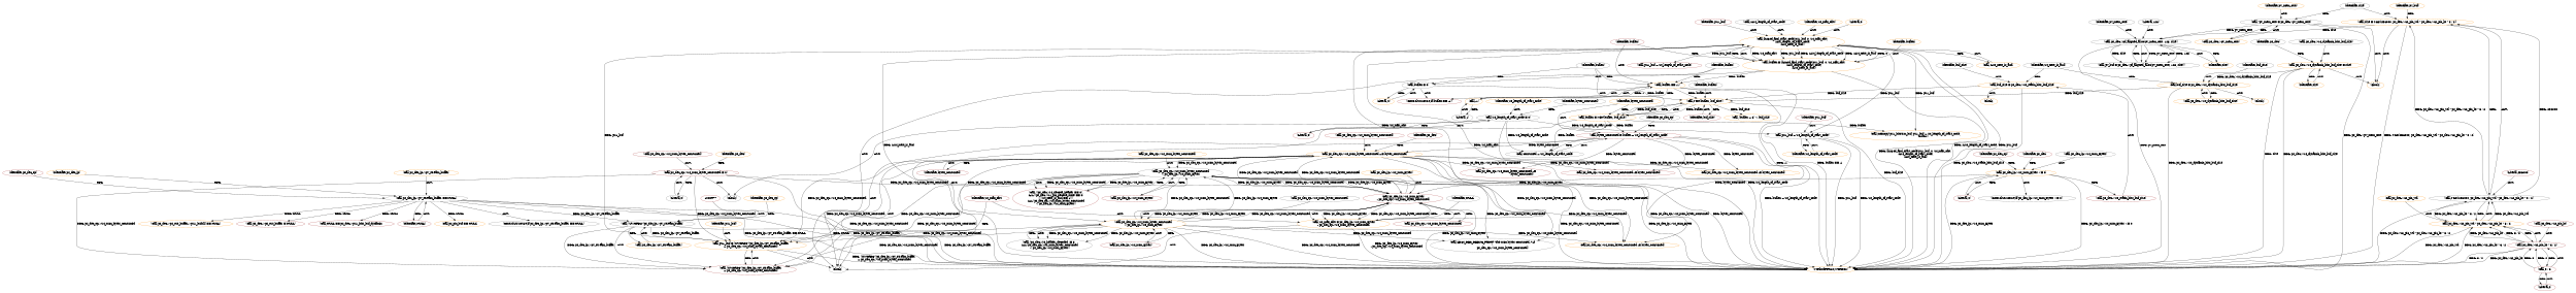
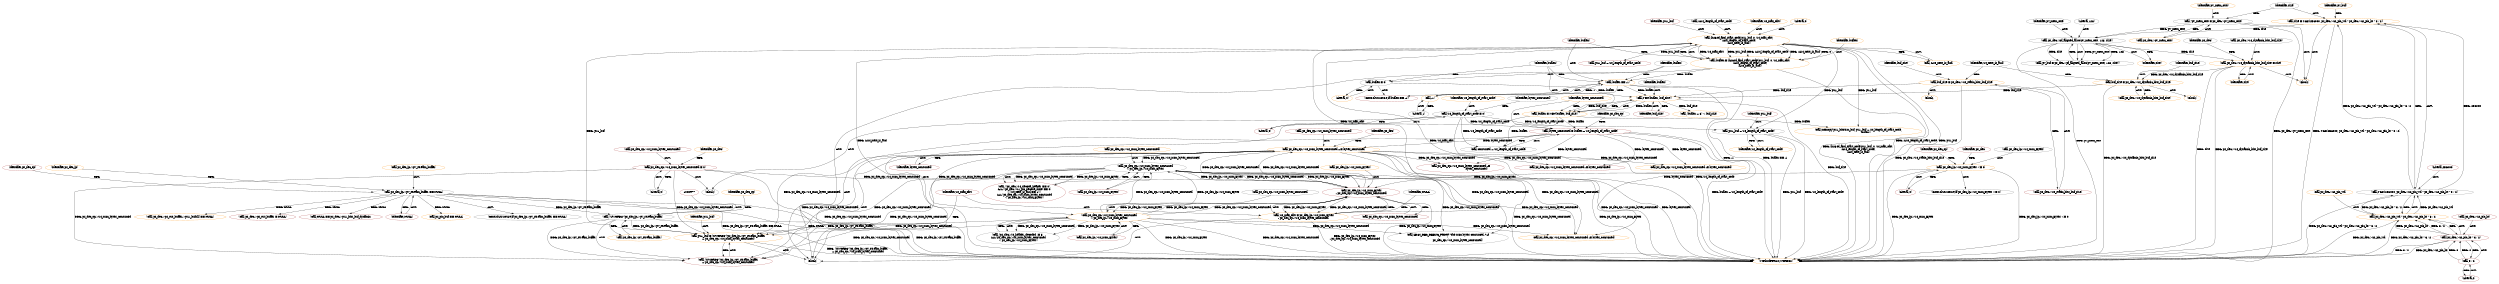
  digraph {
    node [color=darkorange]
    n1 [color=gray40 label="(Call,pu1_buf + u4_length_of_start_code)"]
    n2 [label="(Identifier,u4_length_of_start_code)"]
    n3 [label="(MethodReturn,WORD32)"]
    n4 [label="(Call,ih264d_find_start_code(pu1_buf, 0, u4_max_ofst,\n &u4_length_of_start_code,\n &u4_next_is_aud))"]
    n5 [label="(Call,buflen = ih264d_find_start_code(pu1_buf, 0, u4_max_ofst,\n &u4_length_of_start_code,\n &u4_next_is_aud))"]
    n6 [label="(Call,memcpy(pu1_bitstrm_buf, pu1_buf + u4_length_of_start_code,\n                   buflen))"]
    n7 [label="(Call,&u4_next_is_aud)"]
    n8 [color=brown label="(Call,pu1_buf + u4_length_of_start_code)"]
    n9 [color=gray40 label="(Block,)"]
    n10 [label="(Call,buflen == -1)"]
    n11 [label="(Call,pu1_buf = (UWORD8*)ps_dec_ip->pv_stream_buffer\n + ps_dec_op->u4_num_bytes_consumed)"]
    n12 [color=brown label="(Call,(UWORD8*)ps_dec_ip->pv_stream_buffer\n + ps_dec_op->u4_num_bytes_consumed)"]
    n13 [color=gray40 label="(Call,(UWORD8*)ps_dec_ip->pv_stream_buffer)"]
    n14 [label="(Call,ps_dec_ip->pv_stream_buffer)"]
    n15 [color=gray40 label="(Call,ps_dec_ip->pv_stream_buffer == NULL)"]
    n16 [color=brown label="(Call,NULL == ps_dec->pu1_bits_buf_dynamic)"]
    n17 [label="(Call,ps_pic_buf == NULL)"]
    n18 [color=gray40 label="(ControlStructure,if(ps_dec_ip->pv_stream_buffer == NULL))"]
    n19 [color=brown label="(Identifier,NULL)"]
    n20 [label="(Call,ps_dec->ps_out_buffer->pu1_bufs[i] == NULL)"]
    n21 [color=brown label="(Call,ps_dec->ps_out_buffer = NULL)"]
    n22 [color=gray40 label="(Call,ps_dec_op->u4_num_bytes_consumed\n < ps_dec_ip->u4_num_Bytes)"]
    n23 [color=brown label="(Call,ps_dec_ip->u4_num_Bytes\n - ps_dec_op->u4_num_bytes_consumed)"]
    n24 [label="(Call,ps_dec_op->u4_num_bytes_consumed -= bytes_consumed)"]
    n25 [color=brown label="(Call,((ps_dec->i4_decode_header == 0)\n && ((ps_dec->u1_pic_decode_done == 0)\n || (u4_next_is_aud == 1)))\n && (ps_dec_op->u4_num_bytes_consumed\n < ps_dec_ip->u4_num_Bytes))"]
    n26 [color=gray40 label="(Call,H264_DEC_DEBUG_PRINT(\"The num bytes consumed: %d\n\",\n                         ps_dec_op->u4_num_bytes_consumed))"]
    n27 [color=brown label="(Call,ps_dec_ip->u4_num_Bytes)"]
    n28 [label="(Call,ps_dec_op->u4_num_bytes_consumed += bytes_consumed)"]
    n29 [label="(Call,ps_dec_op->u4_num_bytes_consumed\n < ps_dec_ip->u4_num_Bytes)"]
    n30 [label="(Call,u4_max_ofst = ps_dec_ip->u4_num_Bytes\n - ps_dec_op->u4_num_bytes_consumed)"]
    n31 [color=brown label="(Call,ps_dec_op->u4_num_bytes_consumed)"]
    n32 [label="(Call,ps_dec_op->u4_num_bytes_consumed -= bytes_consumed)"]
    n33 [color=brown label="(Call,ps_dec_op->u4_num_bytes_consumed -=\n                                        bytes_consumed)"]
    n34 [color=brown label="(Identifier,bytes_consumed)"]
    n35 [color=brown label="(Call,ps_dec_op->u4_num_bytes_consumed -= bytes_consumed)"]
    n36 [color=gray40 label="(Call,(ps_dec->i4_header_decoded != 3)\n && (ps_dec_op->u4_num_bytes_consumed\n < ps_dec_ip->u4_num_Bytes))"]
    n37 [color=brown label="(Call,ps_dec_ip->u4_num_Bytes)"]
    n38 [color=brown label="(Call,bytes_consumed = buflen + u4_length_of_start_code)"]
    n39 [color=gray40 label="(Call,consumed + u4_length_of_start_code)"]
    n40 [label="(Call,buflen = MIN(buflen, buf_size))"]
    n41 [label="(Call,MIN(buflen, buf_size))"]
    n42 [label="(Call,(buflen + 8) < buf_size)"]
    n43 [color=brown label="(Identifier,buf_size)"]
    n44 [label="(Call,-1)"]
    n45 [color=brown label="(ControlStructure,if(buflen == -1))"]
    n46 [color=gray40 label="(Literal,1)"]
    n47 [color=gray40 label="(Call,buflen = 0)"]
    n48 [label="(Literal,0)"]
    n49 [label="(Call,buf_size = ps_dec->u4_dynamic_bits_buf_size)"]
    n50 [label="(Block,)"]
    n51 [label="(Call,ps_dec->u4_dynamic_bits_buf_size)"]
    n52 [label="(Call,ps_dec->u4_dynamic_bits_buf_size = size)"]
    n53 [label="(Identifier,size)"]
    n54 [label="(Block,)"]
    n55 [color=gray40 label="(Call,ps_dec->pf_aligned_alloc(pv_mem_ctxt, 128, size))"]
    n56 [label="(Identifier,size)"]
    n57 [color=gray40 label="(Call,pv_buf = ps_dec->pf_aligned_alloc(pv_mem_ctxt, 128, size))"]
    n58 [color=gray40 label="(Call,*pv_mem_ctxt = ps_dec->pv_mem_ctxt)"]
    n59 [label="(Call,ps_dec->pv_mem_ctxt)"]
    n60 [label="(Call,size = MAX(256000, ps_dec->u2_pic_wd * ps_dec->u2_pic_ht * 3 / 2))"]
    n61 [color=gray40 label="(Call,MAX(256000, ps_dec->u2_pic_wd * ps_dec->u2_pic_ht * 3 / 2))"]
    n62 [label="(Call,ps_dec->u2_pic_wd * ps_dec->u2_pic_ht * 3 / 2)"]
    n63 [color=brown label="(Call,ps_dec->u2_pic_ht * 3 / 2)"]
    n64 [color=brown label="(Call,3 / 2)"]
    n65 [color=brown label="(Literal,2)"]
    n66 [label="(Call,buf_size = ps_dec->u4_static_bits_buf_size)"]
    n67 [label="(Block,)"]
    n68 [color=brown label="(Call,ps_dec->u4_static_bits_buf_size)"]
    n69 [color=gray40 label="(Call,u4_length_of_start_code = 0)"]
    n70 [color=brown label="(Literal,0)"]
    n71 [color=gray40 label="(Block,)"]
    n72 [label="(Call,ps_dec_ip->u4_num_Bytes <= 0)"]
    n73 [color=gray40 label="(ControlStructure,if(ps_dec_ip->u4_num_Bytes <= 0))"]
    n74 [color=brown label="(Literal,0)"]
    n75 [color=brown label="(Call,ps_dec_op->u4_num_bytes_consumed = 0)"]
    n76 [color=gray40 label="(Literal,0)"]
    n77 [color=gray40 label="(Identifier,buf_size)"]
    n78 [color=brown label="(Literal,256000)"]
    n79 [label="(Identifier,ps_dec)"]
    n80 [color=gray40 label="(Identifier,buflen)"]
    n81 [label="(Identifier,pv_mem_ctxt)"]
    n82 [color=gray40 label="(Identifier,ps_dec)"]
    n83 [label="(Identifier,u4_max_ofst)"]
    n84 [color=gray40 label="(Call,ps_dec_ip->u4_num_Bytes)"]
    n85 [label="(Literal,0)"]
    n86 [color=gray40 label="(Identifier,buflen)"]
    n87 [color=brown label="(Identifier,ps_dec_op)"]
    n88 [color=brown label="(Identifier,ps_dec)"]
    n89 [color=gray40 label="(Identifier,bytes_consumed)"]
    n90 [label="(Call,ps_dec_op->u4_num_bytes_consumed)"]
    n91 [color=gray40 label="(Identifier,size)"]
    n92 [label="(Identifier,buflen)"]
    n93 [label="(Identifier,ps_dec_op)"]
    n94 [label="(Call,ps_dec_ip->u4_num_Bytes)"]
    n95 [color=brown label="(Identifier,pu1_buf)"]
    n96 [color=brown label="(Call,ps_dec_op->u4_num_bytes_consumed)"]
    n97 [color=gray40 label="(Identifier,buflen)"]
    n98 [color=brown label="(Identifier,ps_dec_op)"]
    n99 [color=brown label="(Identifier,ps_dec)"]
    n100 [label="(Call,ps_dec->u2_pic_wd)"]
    n101 [label="(Identifier,bytes_consumed)"]
    n102 [color=gray40 label="(Identifier,pv_mem_ctxt)"]
    n103 [color=brown label="(Call,ps_dec->u2_pic_ht)"]
    n104 [color=gray40 label="(Identifier,ps_dec_op)"]
    n105 [color=gray40 label="(Call,ps_dec->u4_dynamic_bits_buf_size)"]
    n106 [color=brown label="(Identifier,u4_max_ofst)"]
    n107 [color=brown label="(Call,ps_dec_op->u4_num_bytes_consumed)"]
    n108 [color=brown label="(Identifier,pu1_buf)"]
    n109 [label="(Identifier,pv_buf)"]
    n110 [label="(Identifier,ps_dec_ip)"]
    n111 [color=gray40 label="(Identifier,buf_size)"]
    n112 [label="(Identifier,u4_length_of_start_code)"]
    n113 [color=gray40 label="(Call,&u4_length_of_start_code)"]
    n114 [label="(Identifier,pu1_buf)"]
    n115 [color=gray40 label="(Literal,128)"]
    n116 [color=gray40 label="(Identifier,u4_next_is_aud)"]
    n117 [label="(Call,ps_dec_ip->pv_stream_buffer)"]
    n118 [color=gray40 label="(Call,ps_dec_op->u4_num_bytes_consumed)"]
    n119 [color=gray40 label="(Identifier,NULL)"]
    n120 [color=brown label="(Identifier,buflen)"]
    1000977 [color=brown]
    n1 -> n2 [label="CFG: "]
    n1 -> n3 [label="DDG: pu1_buf"]
    n1 -> n3 [label="DDG: u4_length_of_start_code"]
    n2 -> n1 [label="AST: "]
    n4 -> n1 [label="DDG: pu1_buf"]
    n4 -> n3 [label="DDG: &u4_next_is_aud"]
    n4 -> n3 [label="DDG: &u4_length_of_start_code"]
    n4 -> n3 [label="DDG: u4_max_ofst"]
    n4 -> n3 [label="DDG: pu1_buf"]
    n4 -> n5 [label="AST: "]
    n4 -> n5 [label="DDG: u4_max_ofst"]
    n4 -> n5 [label="DDG: pu1_buf"]
    n4 -> n5 [label="DDG: &u4_length_of_start_code"]
    n4 -> n5 [label="DDG: &u4_next_is_aud"]
    n4 -> n5 [label="DDG: 0"]
    n4 -> n6 [label="DDG: pu1_buf"]
    n4 -> n7 [label="CFG: "]
    n4 -> n8 [label="DDG: pu1_buf"]
    n5 -> n3 [label="DDG: ih264d_find_start_code(pu1_buf, 0, u4_max_ofst,\n &u4_length_of_start_code,\n &u4_next_is_aud)"]
    n5 -> n4 [label="CFG: "]
    n5 -> n9 [label="AST: "]
    n5 -> n10 [label="DDG: buflen"]
    n7 -> n4 [label="AST: "]
    n10 -> n3 [label="DDG: buflen == -1"]
    n10 -> n3 [label="DDG: -1"]
    n10 -> n41 [label="DDG: buflen"]
    n10 -> n44 [label="CFG: "]
    n10 -> n45 [label="AST: "]
    n11 -> n3 [label="DDG: (UWORD8*)ps_dec_ip->pv_stream_buffer\n + ps_dec_op->u4_num_bytes_consumed"]
    n11 -> n4 [label="DDG: pu1_buf"]
    n11 -> n9 [label="AST: "]
    n11 -> n12 [label="CFG: "]
    n12 -> n11 [label="AST: "]
    n13 -> n3 [label="DDG: ps_dec_ip->pv_stream_buffer"]
    n13 -> n11 [label="DDG: ps_dec_ip->pv_stream_buffer"]
    n13 -> n12 [label="AST: "]
    n13 -> n12 [label="DDG: ps_dec_ip->pv_stream_buffer"]
    n13 -> n14 [label="CFG: "]
    n14 -> n13 [label="AST: "]
    n15 -> n3 [label="DDG: ps_dec_ip->pv_stream_buffer == NULL"]
    n15 -> n3 [label="DDG: NULL"]
    n15 -> n3 [label="DDG: ps_dec_ip->pv_stream_buffer"]
    n15 -> n13 [label="DDG: ps_dec_ip->pv_stream_buffer"]
    n15 -> n16 [label="DDG: NULL"]
    n15 -> n17 [label="DDG: NULL"]
    n15 -> n18 [label="AST: "]
    n15 -> n19 [label="CFG: "]
    n15 -> n20 [label="DDG: NULL"]
    n15 -> n21 [label="DDG: NULL"]
    n19 -> n15 [label="AST: "]
    n22 -> n3 [label="DDG: ps_dec_op->u4_num_bytes_consumed"]
    n22 -> n3 [label="DDG: ps_dec_ip->u4_num_Bytes"]
    n22 -> n11 [label="DDG: ps_dec_op->u4_num_bytes_consumed"]
    n22 -> n12 [label="DDG: ps_dec_op->u4_num_bytes_consumed"]
    n22 -> n23 [label="DDG: ps_dec_ip->u4_num_Bytes"]
    n22 -> n23 [label="DDG: ps_dec_op->u4_num_bytes_consumed"]
    n22 -> n24 [label="DDG: ps_dec_op->u4_num_bytes_consumed"]
    n22 -> n25 [label="AST: "]
    n22 -> n25 [label="DDG: ps_dec_op->u4_num_bytes_consumed"]
    n22 -> n25 [label="DDG: ps_dec_ip->u4_num_Bytes"]
    n22 -> n26 [label="DDG: ps_dec_op->u4_num_bytes_consumed"]
    n22 -> n27 [label="CFG: "]
    n23 -> n3 [label="DDG: ps_dec_ip->u4_num_Bytes"]
    n23 -> n22 [label="DDG: ps_dec_ip->u4_num_Bytes"]
    n23 -> n28 [label="DDG: ps_dec_op->u4_num_bytes_consumed"]
    n23 -> n29 [label="DDG: ps_dec_ip->u4_num_Bytes"]
    n23 -> n30 [label="AST: "]
    n23 -> n30 [label="DDG: ps_dec_ip->u4_num_Bytes"]
    n23 -> n30 [label="DDG: ps_dec_op->u4_num_bytes_consumed"]
    n23 -> n31 [label="CFG: "]
    n25 -> n22 [label="CFG: "]
    n27 -> n22 [label="AST: "]
    n28 -> n3 [label="DDG: ps_dec_op->u4_num_bytes_consumed"]
    n28 -> n3 [label="DDG: bytes_consumed"]
    n28 -> n9 [label="AST: "]
    n28 -> n11 [label="DDG: ps_dec_op->u4_num_bytes_consumed"]
    n28 -> n12 [label="DDG: ps_dec_op->u4_num_bytes_consumed"]
    n28 -> n22 [label="DDG: ps_dec_op->u4_num_bytes_consumed"]
    n28 -> n23 [label="DDG: ps_dec_op->u4_num_bytes_consumed"]
    n28 -> n24 [label="DDG: ps_dec_op->u4_num_bytes_consumed"]
    n28 -> n26 [label="DDG: ps_dec_op->u4_num_bytes_consumed"]
    n28 -> n29 [label="DDG: ps_dec_op->u4_num_bytes_consumed"]
    n28 -> n32 [label="DDG: ps_dec_op->u4_num_bytes_consumed"]
    n28 -> n33 [label="DDG: ps_dec_op->u4_num_bytes_consumed"]
    n28 -> n34 [label="CFG: "]
    n28 -> n35 [label="DDG: ps_dec_op->u4_num_bytes_consumed"]
    n29 -> n3 [label="DDG: ps_dec_ip->u4_num_Bytes"]
    n29 -> n3 [label="DDG: ps_dec_op->u4_num_bytes_consumed"]
    n29 -> n11 [label="DDG: ps_dec_op->u4_num_bytes_consumed"]
    n29 -> n12 [label="DDG: ps_dec_op->u4_num_bytes_consumed"]
    n29 -> n22 [label="DDG: ps_dec_op->u4_num_bytes_consumed"]
    n29 -> n22 [label="DDG: ps_dec_ip->u4_num_Bytes"]
    n29 -> n23 [label="DDG: ps_dec_ip->u4_num_Bytes"]
    n29 -> n23 [label="DDG: ps_dec_op->u4_num_bytes_consumed"]
    n29 -> n24 [label="DDG: ps_dec_op->u4_num_bytes_consumed"]
    n29 -> n26 [label="DDG: ps_dec_op->u4_num_bytes_consumed"]
    n29 -> n36 [label="AST: "]
    n29 -> n36 [label="DDG: ps_dec_op->u4_num_bytes_consumed"]
    n29 -> n36 [label="DDG: ps_dec_ip->u4_num_Bytes"]
    n29 -> n37 [label="CFG: "]
    n30 -> n3 [label="DDG: ps_dec_ip->u4_num_Bytes\n - ps_dec_op->u4_num_bytes_consumed"]
    n30 -> n4 [label="DDG: u4_max_ofst"]
    n30 -> n9 [label="AST: "]
    n30 -> n23 [label="CFG: "]
    n31 -> n23 [label="AST: "]
    n34 -> n28 [label="AST: "]
    n36 -> n29 [label="CFG: "]
    n37 -> n29 [label="AST: "]
    n38 -> n3 [label="DDG: buflen + u4_length_of_start_code"]
    n38 -> n9 [label="AST: "]
    n38 -> n24 [label="DDG: bytes_consumed"]
    n38 -> n28 [label="DDG: bytes_consumed"]
    n38 -> n32 [label="DDG: bytes_consumed"]
    n38 -> n33 [label="DDG: bytes_consumed"]
    n38 -> n35 [label="DDG: bytes_consumed"]
    n38 -> n39 [label="CFG: "]
    n39 -> n38 [label="AST: "]
    n40 -> n6 [label="DDG: buflen"]
    n40 -> n9 [label="AST: "]
    n40 -> n38 [label="DDG: buflen"]
    n40 -> n39 [label="DDG: buflen"]
    n40 -> n41 [label="CFG: "]
    n41 -> n3 [label="DDG: buf_size"]
    n41 -> n40 [label="AST: "]
    n41 -> n40 [label="DDG: buflen"]
    n41 -> n40 [label="DDG: buf_size"]
    n41 -> n42 [label="DDG: buf_size"]
    n41 -> n43 [label="CFG: "]
    n43 -> n41 [label="AST: "]
    n44 -> n10 [label="AST: "]
    n44 -> n10 [label="DDG: 1"]
    n44 -> n46 [label="CFG: "]
    n46 -> n44 [label="AST: "]
    n47 -> n41 [label="DDG: buflen"]
    n47 -> n45 [label="AST: "]
    n47 -> n48 [label="CFG: "]
    n48 -> n47 [label="AST: "]
    n49 -> n3 [label="DDG: ps_dec->u4_dynamic_bits_buf_size"]
    n49 -> n41 [label="DDG: buf_size"]
    n49 -> n50 [label="AST: "]
    n49 -> n51 [label="CFG: "]
    n51 -> n49 [label="AST: "]
    n52 -> n3 [label="DDG: size"]
    n52 -> n3 [label="DDG: ps_dec->u4_dynamic_bits_buf_size"]
    n52 -> n49 [label="DDG: ps_dec->u4_dynamic_bits_buf_size"]
    n52 -> n53 [label="CFG: "]
    n52 -> n54 [label="AST: "]
    n53 -> n52 [label="AST: "]
    n55 -> n3 [label="DDG: pv_mem_ctxt"]
+   n55 -> n52 [label="DDG: size"]
    n55 -> n56 [label="CFG: "]
    n55 -> n57 [label="AST: "]
    n55 -> n57 [label="DDG: pv_mem_ctxt"]
    n55 -> n57 [label="DDG: 128"]
    n55 -> n57 [label="DDG: size"]
    n56 -> n55 [label="AST: "]
    n57 -> n55 [label="CFG: "]
    n58 -> n3 [label="DDG: ps_dec->pv_mem_ctxt"]
    n58 -> n54 [label="AST: "]
    n58 -> n55 [label="DDG: pv_mem_ctxt"]
    n58 -> n59 [label="CFG: "]
    n59 -> n58 [label="AST: "]
    n60 -> n3 [label="DDG: MAX(256000, ps_dec->u2_pic_wd * ps_dec->u2_pic_ht * 3 / 2)"]
    n60 -> n54 [label="AST: "]
    n60 -> n55 [label="DDG: size"]
    n60 -> n61 [label="CFG: "]
    n61 -> n3 [label="DDG: ps_dec->u2_pic_wd * ps_dec->u2_pic_ht * 3 / 2"]
    n61 -> n60 [label="AST: "]
    n61 -> n60 [label="DDG: 256000"]
    n61 -> n60 [label="DDG: ps_dec->u2_pic_wd * ps_dec->u2_pic_ht * 3 / 2"]
    n61 -> n62 [label="CFG: "]
    n62 -> n3 [label="DDG: ps_dec->u2_pic_wd"]
    n62 -> n3 [label="DDG: ps_dec->u2_pic_ht * 3 / 2"]
    n62 -> n61 [label="AST: "]
    n62 -> n61 [label="DDG: ps_dec->u2_pic_wd"]
    n62 -> n61 [label="DDG: ps_dec->u2_pic_ht * 3 / 2"]
    n62 -> n63 [label="CFG: "]
    n63 -> n3 [label="DDG: 3 / 2"]
    n63 -> n3 [label="DDG: ps_dec->u2_pic_ht"]
    n63 -> n62 [label="AST: "]
    n63 -> n62 [label="DDG: ps_dec->u2_pic_ht"]
    n63 -> n62 [label="DDG: 3 / 2"]
    n63 -> n64 [label="CFG: "]
    n64 -> n63 [label="AST: "]
    n64 -> n63 [label="DDG: 3"]
    n64 -> n63 [label="DDG: 2"]
    n64 -> n65 [label="CFG: "]
    n65 -> n64 [label="AST: "]
    n66 -> n3 [label="DDG: ps_dec->u4_static_bits_buf_size"]
    n66 -> n41 [label="DDG: buf_size"]
    n66 -> n67 [label="AST: "]
-   n72 -> n68 [label="CFG: "]
+   n66 -> n68 [label="CFG: "]
    n68 -> n66 [label="AST: "]
    n69 -> n1 [label="DDG: u4_length_of_start_code"]
    n69 -> n3 [label="DDG: u4_length_of_start_code"]
+   n69 -> n38 [label="DDG: u4_length_of_start_code"]
    n69 -> n39 [label="DDG: u4_length_of_start_code"]
    n69 -> n70 [label="CFG: "]
    n69 -> n71 [label="AST: "]
    n70 -> n69 [label="AST: "]
    n72 -> n3 [label="DDG: ps_dec_ip->u4_num_Bytes"]
    n72 -> n3 [label="DDG: ps_dec_ip->u4_num_Bytes <= 0"]
    n72 -> n23 [label="DDG: ps_dec_ip->u4_num_Bytes"]
    n72 -> n73 [label="AST: "]
    n72 -> n74 [label="CFG: "]
    n74 -> n72 [label="AST: "]
    n75 -> n3 [label="DDG: ps_dec_op->u4_num_bytes_consumed"]
    n75 -> n11 [label="DDG: ps_dec_op->u4_num_bytes_consumed"]
    n75 -> n12 [label="DDG: ps_dec_op->u4_num_bytes_consumed"]
    n75 -> n23 [label="DDG: ps_dec_op->u4_num_bytes_consumed"]
    n75 -> n71 [label="AST: "]
    n75 -> n76 [label="CFG: "]
    n76 -> n75 [label="AST: "]
    n77 -> n49 [label="AST: "]
    n78 -> n61 [label="AST: "]
    n79 -> n75 [label="CFG: "]
    n80 -> n41 [label="AST: "]
    n81 -> n58 [label="AST: "]
    n82 -> n52 [label="CFG: "]
    n83 -> n4 [label="AST: "]
    n84 -> n72 [label="AST: "]
    n85 -> n4 [label="AST: "]
    n86 -> n10 [label="CFG: "]
    n86 -> n47 [label="AST: "]
    n87 -> n15 [label="CFG: "]
    n88 -> n28 [label="CFG: "]
    n89 -> n69 [label="CFG: "]
    n90 -> n22 [label="AST: "]
    n91 -> n58 [label="CFG: "]
    n91 -> n60 [label="AST: "]
    n92 -> n5 [label="AST: "]
    n93 -> n13 [label="CFG: "]
    n94 -> n23 [label="AST: "]
    n95 -> n4 [label="AST: "]
    n96 -> n75 [label="AST: "]
    n97 -> n10 [label="CFG: "]
    n97 -> n40 [label="AST: "]
    n97 -> n47 [label="CFG: "]
    n98 -> n72 [label="CFG: "]
    n99 -> n72 [label="CFG: "]
    n100 -> n62 [label="AST: "]
    n101 -> n38 [label="AST: "]
    n101 -> n40 [label="CFG: "]
    n102 -> n55 [label="AST: "]
    n103 -> n63 [label="AST: "]
    n104 -> n38 [label="CFG: "]
    n105 -> n52 [label="AST: "]
    n106 -> n11 [label="CFG: "]
    n106 -> n30 [label="AST: "]
    n107 -> n28 [label="AST: "]
    n108 -> n1 [label="AST: "]
    n109 -> n60 [label="CFG: "]
    n110 -> n15 [label="CFG: "]
    n111 -> n66 [label="AST: "]
    n112 -> n69 [label="AST: "]
    n113 -> n4 [label="AST: "]
    n114 -> n11 [label="AST: "]
    n115 -> n55 [label="AST: "]
    n116 -> n49 [label="CFG: "]
    n116 -> n66 [label="CFG: "]
    n117 -> n15 [label="AST: "]
    n118 -> n29 [label="AST: "]
    n119 -> n30 [label="CFG: "]
    n120 -> n5 [label="CFG: "]
    n120 -> n10 [label="AST: "]
    1000977 -> n13 [label="AST: "]
  }
